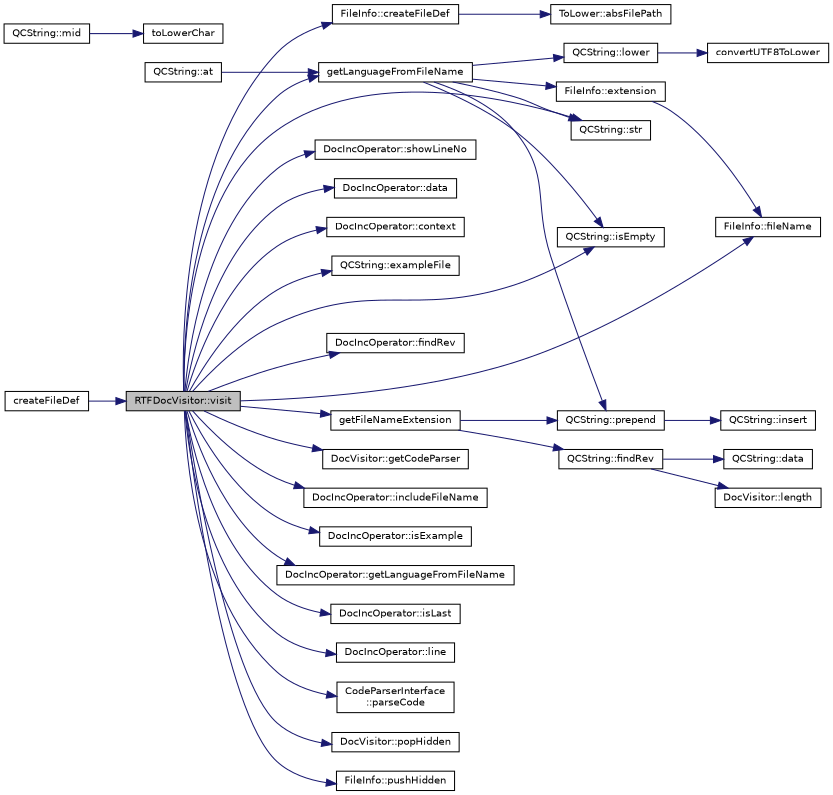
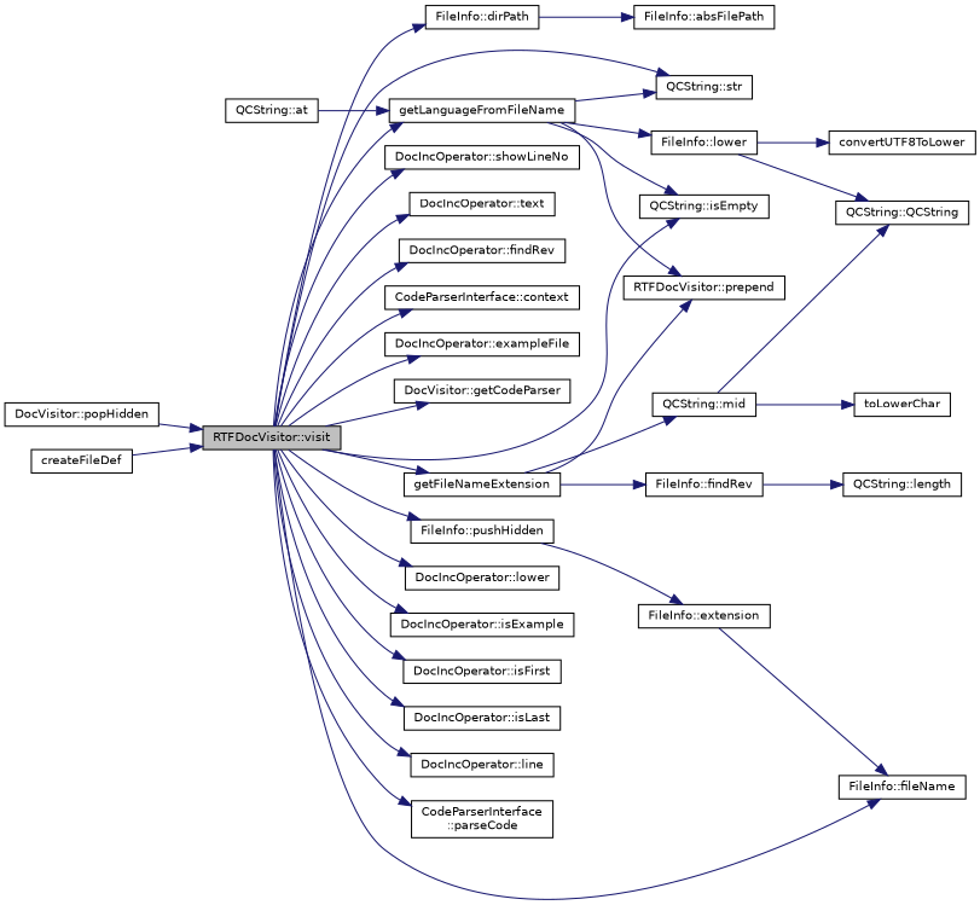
  digraph {
    rankdir=LR
    node [color=black fillcolor=white fontname=Helvetica fontsize=10 shape=record style=filled]
    edge [color=midnightblue fontname=Helvetica fontsize=10 labelfontname=Helvetica labelfontsize=10 style=solid]
    n1 [fillcolor=grey75 fontcolor=black height=0.2 label="RTFDocVisitor::visit" width=0.4]
-   n2 [height=0.2 label="DocIncOperator::context" width=0.4]
-   n3 [height=0.2 label="FileInfo::createFileDef" width=0.4]
-   n4 [height=0.2 label="QCString::exampleFile" width=0.4]
+   n2 [height=0.2 label="CodeParserInterface::context" width=0.4]
+   n3 [height=0.2 label="FileInfo::dirPath" width=0.4]
+   n4 [height=0.2 label="DocIncOperator::exampleFile" width=0.4]
    n5 [height=0.2 label="FileInfo::fileName" width=0.4]
    n6 [height=0.2 label="DocVisitor::getCodeParser" width=0.4]
    n7 [height=0.2 label="QCString::str" width=0.4]
    n8 [height=0.2 label=getFileNameExtension width=0.4]
    n9 [height=0.2 label="QCString::isEmpty" width=0.4]
    n10 [height=0.2 label=getLanguageFromFileName width=0.4]
-   n11 [height=0.2 label="DocIncOperator::includeFileName" width=0.4]
+   n11 [height=0.2 label="DocIncOperator::lower" width=0.4]
    n12 [height=0.2 label="DocIncOperator::isExample" width=0.4]
-   n13 [height=0.2 label="DocIncOperator::getLanguageFromFileName" width=0.4]
+   n13 [height=0.2 label="DocIncOperator::isFirst" width=0.4]
    n14 [height=0.2 label="DocIncOperator::isLast" width=0.4]
    n15 [height=0.2 label="DocIncOperator::line" width=0.4]
    n16 [height=0.2 label="CodeParserInterface\l::parseCode" width=0.4]
    n17 [height=0.2 label="DocVisitor::popHidden" width=0.4]
    n18 [height=0.2 label="FileInfo::pushHidden" width=0.4]
    n19 [height=0.2 label="DocIncOperator::showLineNo" width=0.4]
-   n20 [height=0.2 label="DocIncOperator::data" width=0.4]
+   n20 [height=0.2 label="DocIncOperator::text" width=0.4]
    n21 [height=0.2 label="DocIncOperator::findRev" width=0.4]
    n22 [height=0.2 label=createFileDef width=0.4]
-   n23 [height=0.2 label="ToLower::absFilePath" width=0.4]
-   n24 [height=0.2 label="QCString::findRev" width=0.4]
+   n23 [height=0.2 label="FileInfo::absFilePath" width=0.4]
+   n24 [height=0.2 label="FileInfo::findRev" width=0.4]
    n25 [height=0.2 label="QCString::mid" width=0.4]
-   n26 [height=0.2 label="QCString::prepend" width=0.4]
+   n26 [height=0.2 label="RTFDocVisitor::prepend" width=0.4]
    n27 [height=0.2 label="FileInfo::extension" width=0.4]
-   n28 [height=0.2 label="QCString::lower" width=0.4]
-   n29 [height=0.2 label="QCString::data" width=0.4]
-   n30 [height=0.2 label="DocVisitor::length" width=0.4]
+   n28 [height=0.2 label="FileInfo::lower" width=0.4]
+   n30 [height=0.2 label="QCString::length" width=0.4]
    n31 [height=0.2 label=toLowerChar width=0.4]
+   n32 [height=0.2 label="QCString::QCString" width=0.4]
    n33 [height=0.2 label="QCString::at" width=0.4]
    n34 [height=0.2 label=convertUTF8ToLower width=0.4]
-   n35 [height=0.2 label="QCString::insert" width=0.4]
    n1 -> n2
    n1 -> n3
    n1 -> n4
    n1 -> n5
    n1 -> n6
    n1 -> n7
    n1 -> n8
    n1 -> n9
    n1 -> n10
    n1 -> n11
    n1 -> n12
    n1 -> n13
    n1 -> n14
    n1 -> n15
    n1 -> n16
-   n1 -> n17
+   n17 -> n1
    n1 -> n18
    n1 -> n19
    n1 -> n20
    n1 -> n21
    n3 -> n23
    n8 -> n24
+   n8 -> n25
    n8 -> n26
    n10 -> n7
    n10 -> n9
    n10 -> n26
-   n10 -> n27
+   n18 -> n27
    n10 -> n28
    n22 -> n1
-   n24 -> n29
    n24 -> n30
    n25 -> n31
-   n26 -> n35
+   n25 -> n32
    n27 -> n5
+   n28 -> n32
    n28 -> n34
    n33 -> n10
  }
